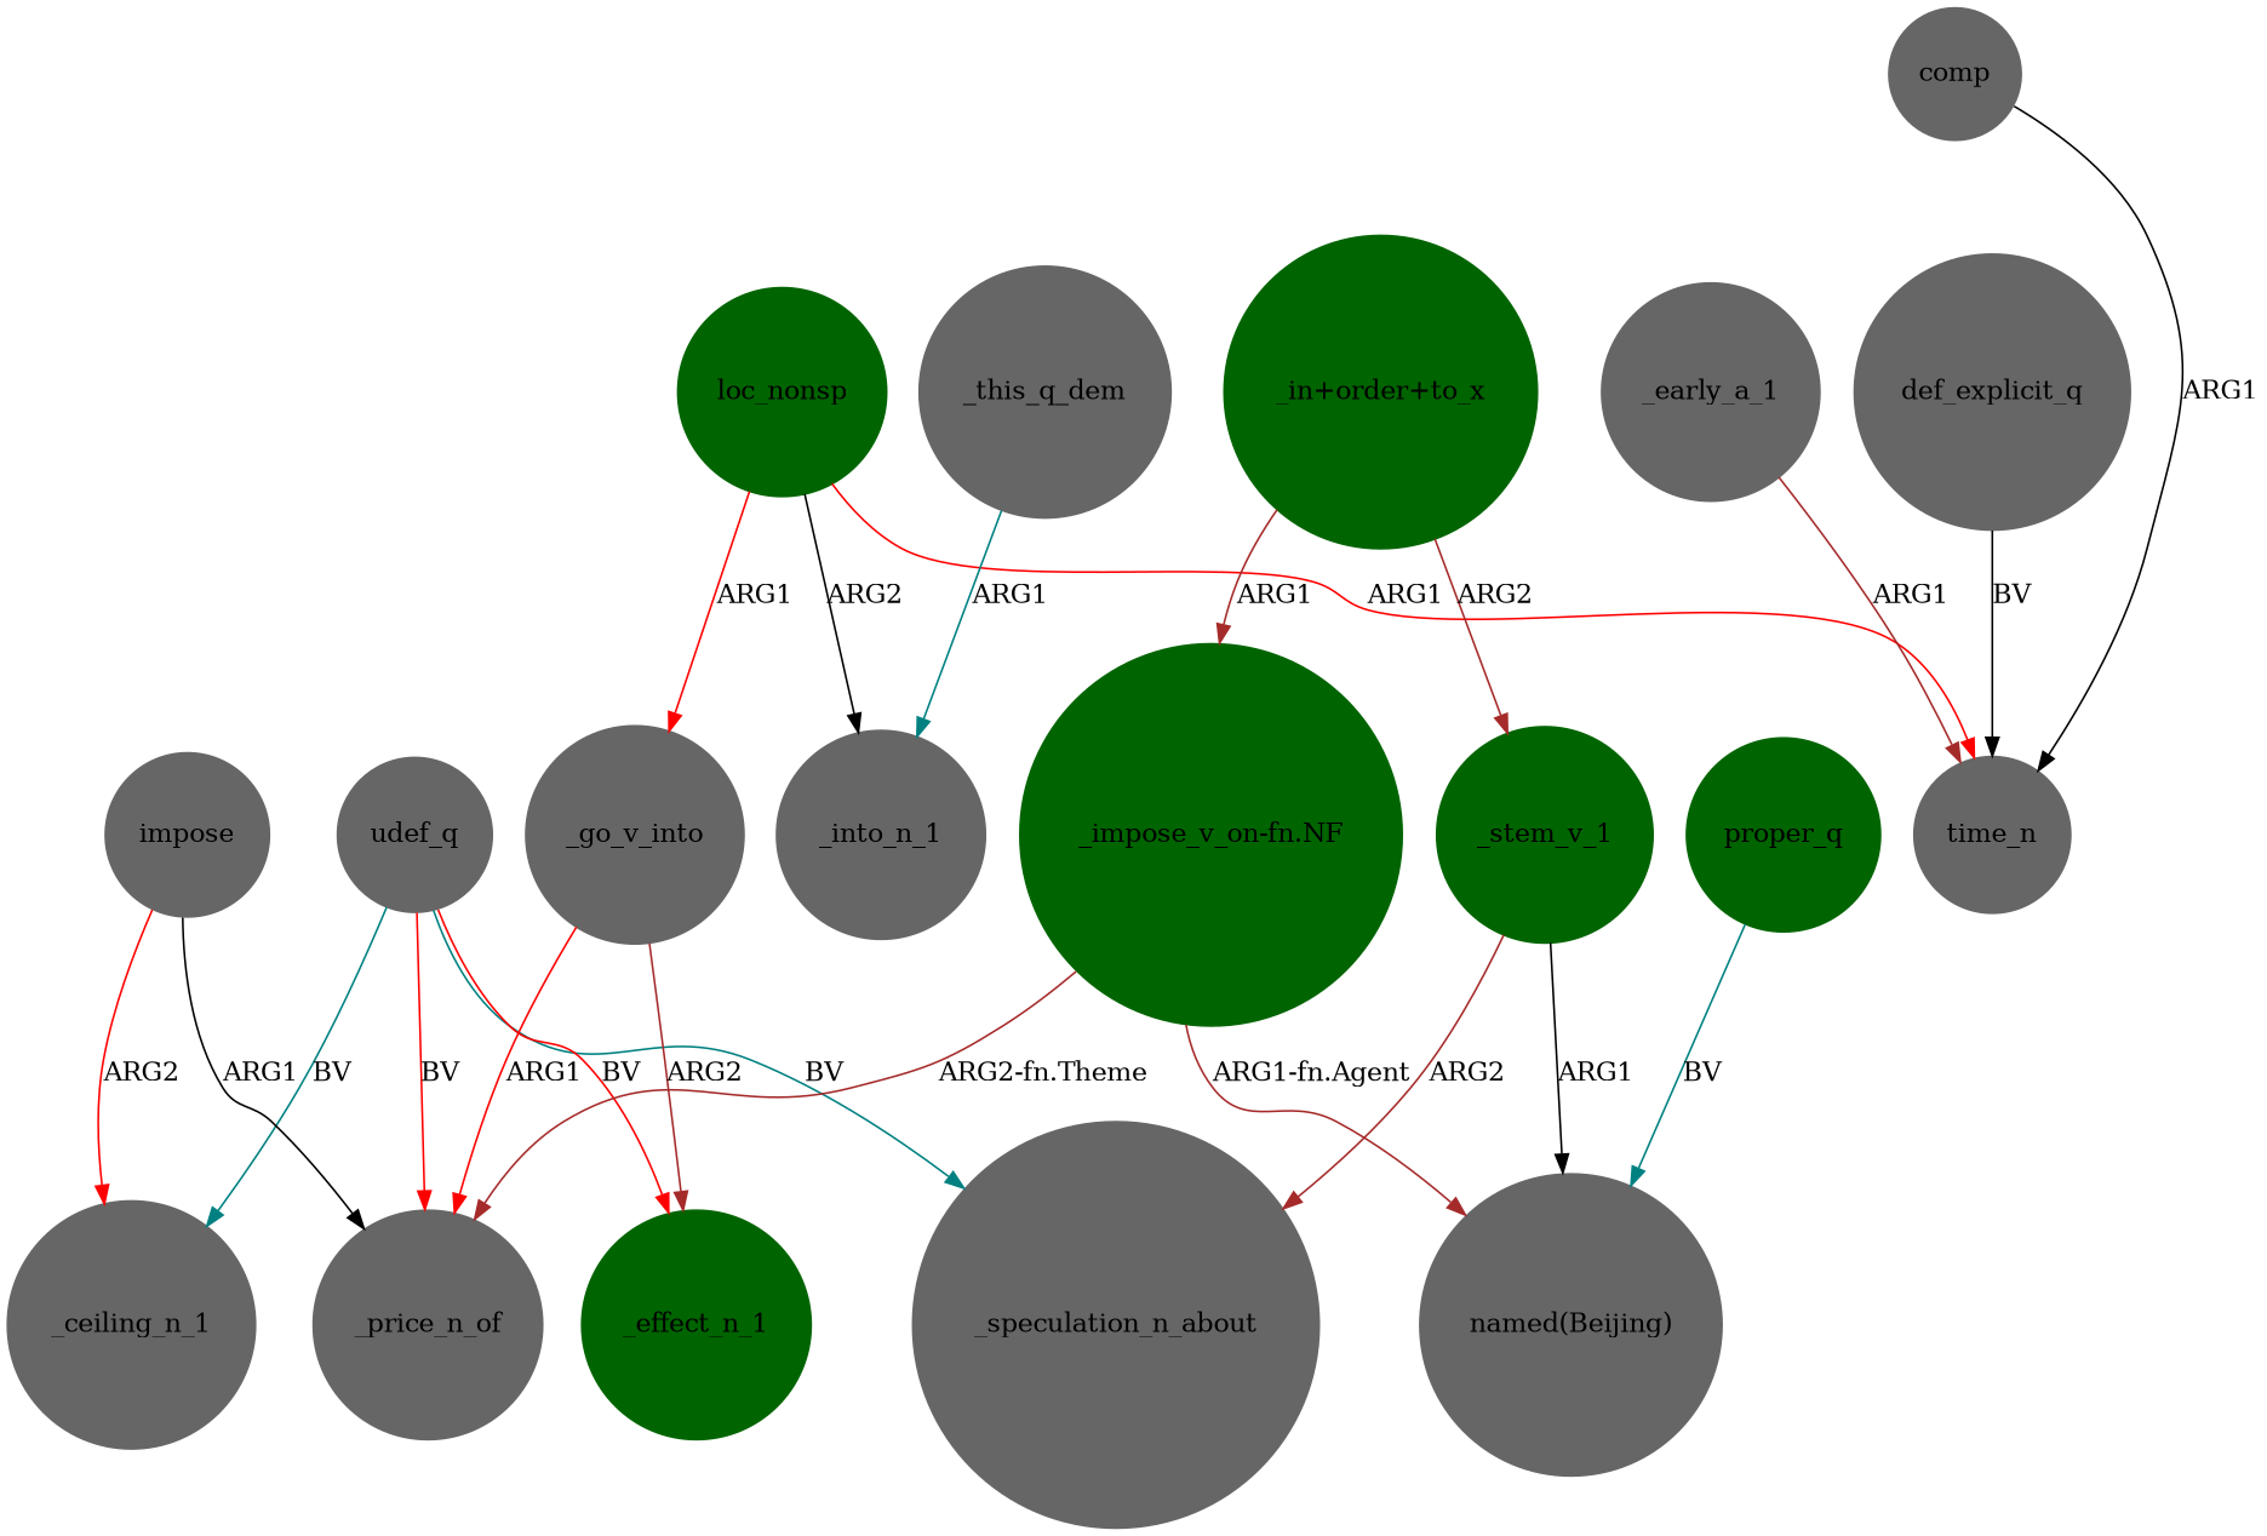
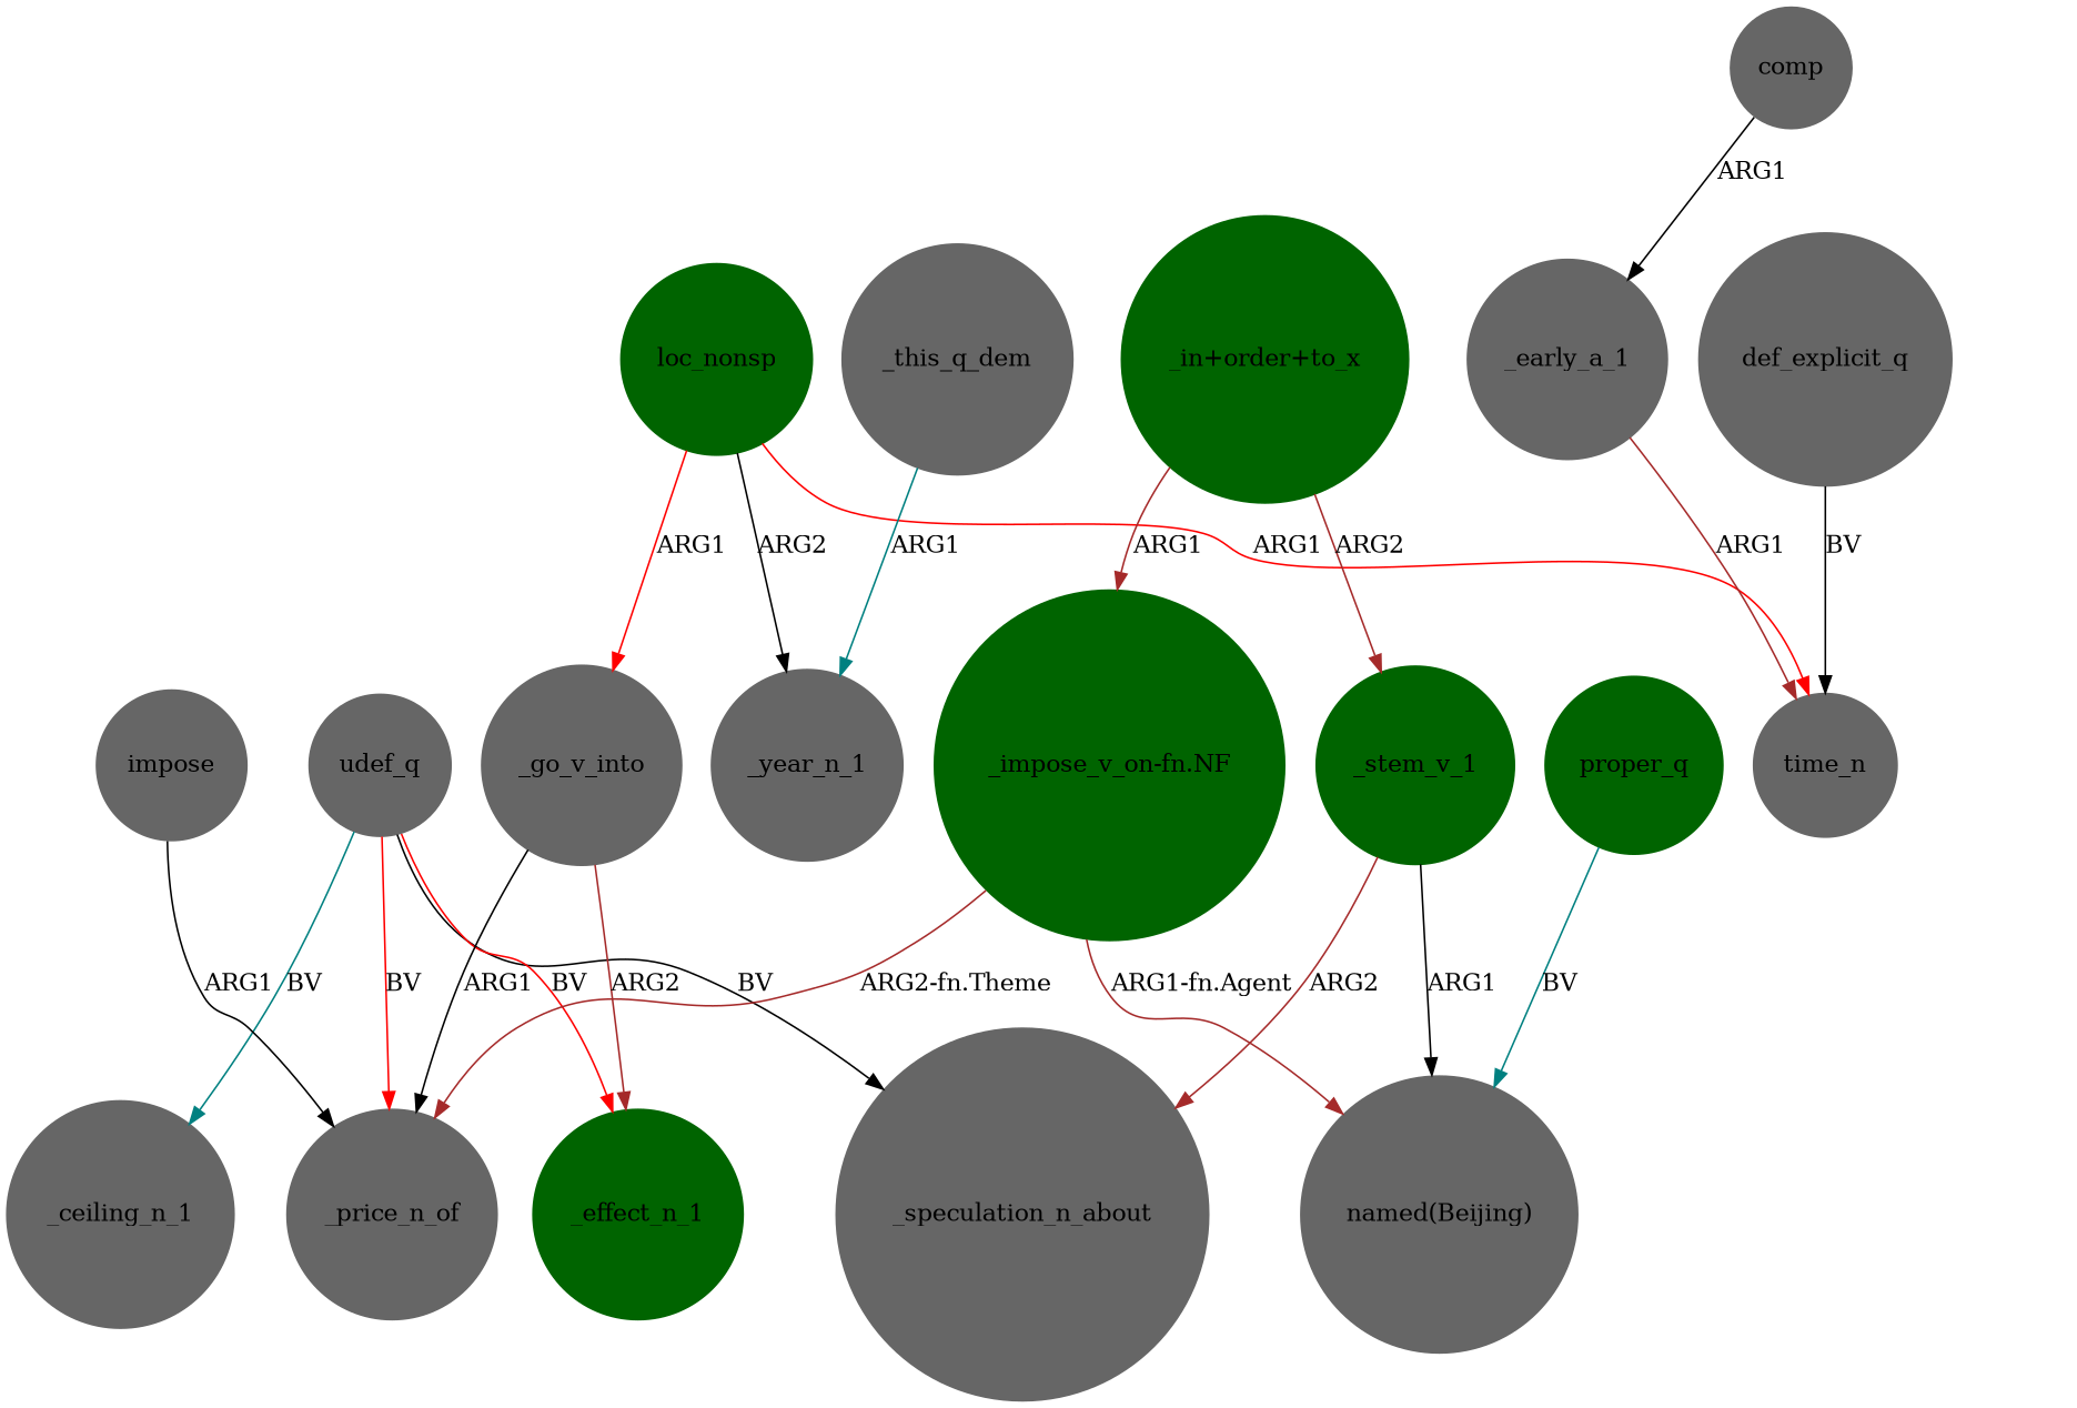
  digraph {
    node [color=gray40 shape=circle style=filled]
    edge [color=black]
    udef_q
    _price_n_of
    _ceiling_n_1
    _speculation_n_about
    _effect_n_1 [color=darkgreen]
    "_impose_v_on-fn.NF" [color=darkgreen]
    "named(Beijing)"
    def_explicit_q
    time_n
    _go_v_into
    loc_nonsp [color=darkgreen]
-   _year_n_1 [label=_into_n_1]
+   _year_n_1
    "_in+order+to_x" [color=darkgreen]
    _stem_v_1 [color=darkgreen]
    _early_a_1
    n16 [label=impose]
    comp
    proper_q [color=darkgreen]
    _this_q_dem
    udef_q -> _price_n_of [color=red label=BV]
    udef_q -> _ceiling_n_1 [color=teal label=BV]
-   udef_q -> _speculation_n_about [color=teal label=BV]
+   udef_q -> _speculation_n_about [label=BV]
    udef_q -> _effect_n_1 [color=red label=BV]
    "_impose_v_on-fn.NF" -> _price_n_of [color=brown label="ARG2-fn.Theme"]
    "_impose_v_on-fn.NF" -> "named(Beijing)" [color=brown label="ARG1-fn.Agent"]
    def_explicit_q -> time_n [label=BV]
-   _go_v_into -> _price_n_of [color=red label=ARG1]
+   _go_v_into -> _price_n_of [label=ARG1]
    _go_v_into -> _effect_n_1 [color=brown label=ARG2]
    loc_nonsp -> time_n [color=red label=ARG1]
    loc_nonsp -> _go_v_into [color=red label=ARG1]
    loc_nonsp -> _year_n_1 [label=ARG2]
    "_in+order+to_x" -> "_impose_v_on-fn.NF" [color=brown label=ARG1]
    "_in+order+to_x" -> _stem_v_1 [color=brown label=ARG2]
    _stem_v_1 -> _speculation_n_about [color=brown label=ARG2]
    _stem_v_1 -> "named(Beijing)" [label=ARG1]
    _early_a_1 -> time_n [color=brown label=ARG1]
    n16 -> _price_n_of [label=ARG1]
-   n16 -> _ceiling_n_1 [color=red label=ARG2]
-   comp -> time_n [label=ARG1]
+   comp -> _early_a_1 [label=ARG1]
    proper_q -> "named(Beijing)" [color=teal label=BV]
    _this_q_dem -> _year_n_1 [color=teal label=ARG1]
  }
